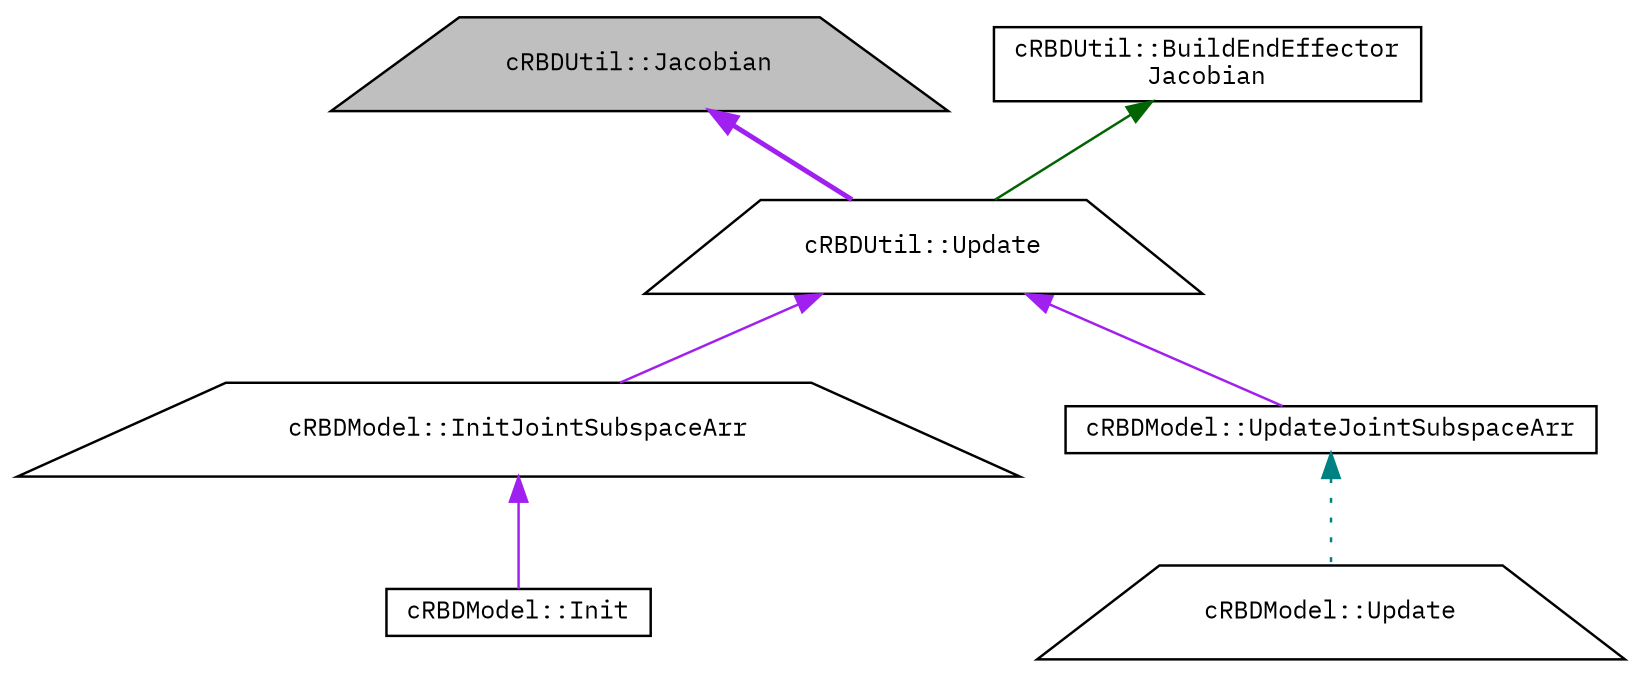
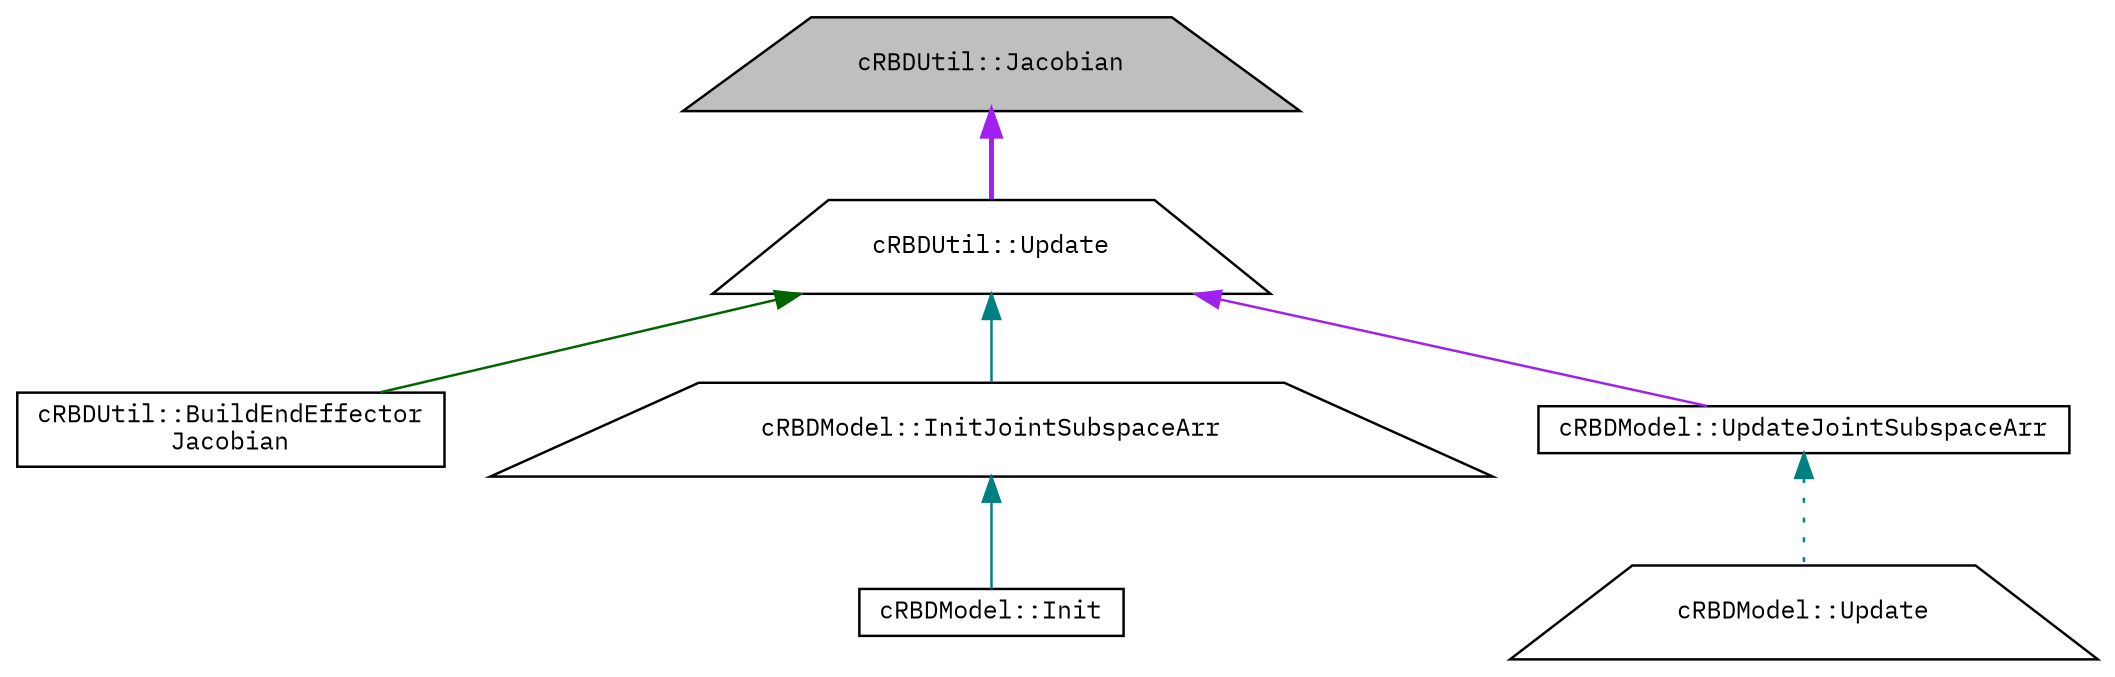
  digraph {
    fontname="IBM Plex Mono"
    rankdir=TB
    node [color=black fillcolor=white fontname="IBM Plex Mono" fontsize=10 shape=trapezium style=filled]
    edge [color=purple dir=back fontname="IBM Plex Mono" fontsize=10 labelfontname=Helvetica labelfontsize=10 style=solid]
    n1 [fillcolor=grey75 fontcolor=black height=0.2 label="cRBDUtil::Jacobian" width=0.4]
    n2 [height=0.2 label="cRBDUtil::Update" width=0.4]
    n3 [height=0.2 label="cRBDUtil::BuildEndEffector\lJacobian" shape=box width=0.4]
    n4 [height=0.2 label="cRBDModel::InitJointSubspaceArr" width=0.4]
    n5 [height=0.2 label="cRBDModel::UpdateJointSubspaceArr" shape=box width=0.4]
    n6 [height=0.2 label="cRBDModel::Init" shape=box width=0.4]
    n7 [height=0.2 label="cRBDModel::Update" width=0.4]
    n1 -> n2 [style=bold]
-   n3 -> n2 [color=darkgreen]
-   n2 -> n4
+   n2 -> n3 [color=darkgreen]
+   n2 -> n4 [color=teal]
    n2 -> n5
-   n4 -> n6
+   n4 -> n6 [color=teal]
    n5 -> n7 [color=teal style=dotted]
  }
